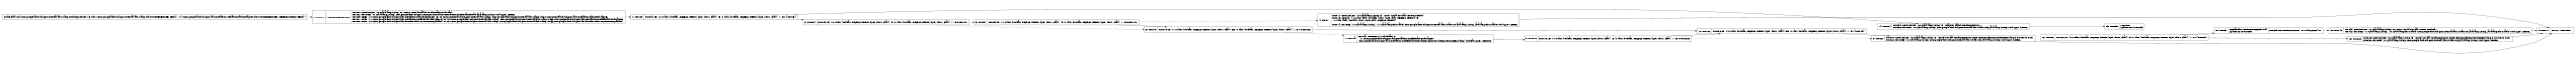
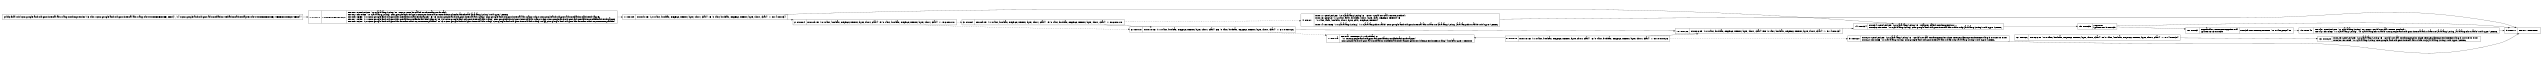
  digraph {
    fontname="DejaVu Serif"
    rankdir=LR
    node [fontname="DejaVu Serif" shape=record]
    edge [fontname="DejaVu Serif"]
    n1 [label="{0\:\ 0x0000|MTH_ENTER_BLOCK\l|0x0000: CONST_STR  (r0 I:java.lang.String) =  \"#008 Must be called on the main UI thread.\" \l0x0002: INVOKE  (r0 I:java.lang.String) com.google.android.gms.common.internal.Preconditions.checkMainThread(java.lang.String):void type: STATIC \l0x0005: IGET  (r0 I:com.google.android.gms.ads.mediation.NativeAdMapper) = (r3 I:com.google.android.gms.internal.ads.zzanp) com.google.android.gms.internal.ads.zzanp.zzdgo com.google.android.gms.ads.mediation.NativeAdMapper \l0x0007: IGET  (r1 I:com.google.android.gms.ads.mediation.UnifiedNativeAdMapper) = (r3 I:com.google.android.gms.internal.ads.zzanp) com.google.android.gms.internal.ads.zzanp.zzdgp com.google.android.gms.ads.mediation.UnifiedNativeAdMapper \l0x0009: IGET  (r2 I:com.google.android.gms.ads.formats.NativeCustomTemplateAd) = (r3 I:com.google.android.gms.internal.ads.zzanp) com.google.android.gms.internal.ads.zzanp.zzdgq com.google.android.gms.ads.formats.NativeCustomTemplateAd \l}"]
    n2 [label="{1\:\ 0x000b|0x000b: IF  (r2 I:?[int, boolean, OBJECT, ARRAY, byte, short, char]) != (0 ?[int, boolean, OBJECT, ARRAY, byte, short, char])  \-\> B:14:0x0034 \l}"]
    n3 [label="{2\:\ 0x000d|0x000d: IF  (r0 I:?[int, boolean, OBJECT, ARRAY, byte, short, char]) != (0 ?[int, boolean, OBJECT, ARRAY, byte, short, char])  \-\> B:6:0x0018 \l}"]
    n4 [label="{14\:\ 0x0034|0x0034: CONST_STR  (r0 I:java.lang.String) =  \"Adapter called onAdImpression.\" \l0x0036: INVOKE  (r0 I:java.lang.String) com.google.android.gms.internal.ads.zzbae.zzdp(java.lang.String):void type: STATIC \l}"]
    n5 [label="{3\:\ 0x000f|0x000f: IF  (r1 I:?[int, boolean, OBJECT, ARRAY, byte, short, char]) != (0 ?[int, boolean, OBJECT, ARRAY, byte, short, char])  \-\> B:6:0x0018 \l}"]
    n6 [label="{6\:\ 0x0018|0x0018: IF  (r1 I:?[int, boolean, OBJECT, ARRAY, byte, short, char]) == (0 ?[int, boolean, OBJECT, ARRAY, byte, short, char])  \-\> B:10:0x0026 \l}"]
    n7 [label="{15\:\ 0x0039|VIRTUAL\lSplitter:B:15:0x0039\l}"]
    n8 [label="{4\:\ 0x0011|0x0011: CONST_STR  (r0 I:java.lang.String) =  \"#007 Could not call remote method.\" \l0x0013: CONST  (r1 I:?[int, float, boolean, short, byte, char, OBJECT, ARRAY]) = \l  (0 ?[int, float, boolean, short, byte, char, OBJECT, ARRAY])\l \l0x0014: INVOKE  (r0 I:java.lang.String), (r1 I:java.lang.Throwable) com.google.android.gms.internal.ads.zzbae.zze(java.lang.String, java.lang.Throwable):void type: STATIC \l}"]
    n9 [label="{7\:\ 0x001a|0x001a: VIRTUAL  (r1 I:boolean) = \l  (r1 I:com.google.android.gms.ads.mediation.UnifiedNativeAdMapper)\l com.google.android.gms.ads.mediation.UnifiedNativeAdMapper.getOverrideImpressionRecording():boolean type: VIRTUAL \l}"]
    n10 [label="{10\:\ 0x0026|0x0026: IF  (r0 I:?[int, boolean, OBJECT, ARRAY, byte, short, char]) == (0 ?[int, boolean, OBJECT, ARRAY, byte, short, char])  \-\> B:14:0x0034 \l}"]
    n11 [label="{5\:\ 0x0017|0x0017: RETURN   \l}"]
    n12 [label="{8\:\ 0x001e|0x001e: IF  (r1 I:?[int, boolean, OBJECT, ARRAY, byte, short, char]) != (0 ?[int, boolean, OBJECT, ARRAY, byte, short, char])  \-\> B:10:0x0026 \l}"]
    n13 [label="{9\:\ 0x0020|0x0020: CONST_STR  (r0 I:java.lang.String) =  \"Could not call onAdImpression since setOverrideImpressionRecording is not set to true\" \l0x0022: INVOKE  (r0 I:java.lang.String) com.google.android.gms.internal.ads.zzbae.zzdp(java.lang.String):void type: STATIC \l}"]
    n14 [label="{12\:\ 0x002c|0x002c: IF  (r0 I:?[int, boolean, OBJECT, ARRAY, byte, short, char]) != (0 ?[int, boolean, OBJECT, ARRAY, byte, short, char])  \-\> B:14:0x0034 \l}"]
    n15 [label="{13\:\ 0x002e|0x002e: CONST_STR  (r0 I:java.lang.String) =  \"Could not call onAdImpression since setOverrideImpressionRecording is not set to true\" \l0x0030: INVOKE  (r0 I:java.lang.String) com.google.android.gms.internal.ads.zzbae.zzdp(java.lang.String):void type: STATIC \l}"]
    n16 [label="{18\:\ 0x003f|ExcHandler: RemoteException null\lSplitter:B:15:0x0039\l|0x003f: MOVE_EXCEPTION  (r0 I:?[OBJECT]) =  \l}"]
    n17 [label="{19\:\ 0x0040|0x0040: CONST_STR  (r1 I:java.lang.String) =  \"#007 Could not call remote method.\" \l0x0042: INVOKE  (r1 I:java.lang.String), (r0 I:java.lang.Throwable) com.google.android.gms.internal.ads.zzbae.zze(java.lang.String, java.lang.Throwable):void type: STATIC \l}"]
    n18 [label="{public final void com.google.android.gms.internal.ads.zzanp.onAdImpression((r3 'this' I:com.google.android.gms.internal.ads.zzanp A[IMMUTABLE_TYPE, THIS]), (r4 I:com.google.android.gms.ads.mediation.MediationNativeAdapter A[IMMUTABLE_TYPE, METHOD_ARGUMENT])) }"]
    n1 -> n2
    n2 -> n3 [style=solid]
    n2 -> n4
    n3 -> n5 [style=dashed]
    n3 -> n6 [style=dashed]
    n4 -> n7
    n5 -> n6
    n5 -> n8 [style=dashed]
    n6 -> n9 [style=dashed]
    n6 -> n10
-   n14 -> n16
+   n7 -> n16
    n8 -> n11
-   n9 -> n12
-   n10 -> n13
+   n12 -> n9
+   n10 -> n4
    n12 -> n10
    n12 -> n13 [style=dashed]
    n13 -> n11
    n14 -> n15 [style=solid]
-   n15 -> n11
+   n7 -> n11
    n16 -> n17
    n17 -> n11
    n18 -> n1
  }
